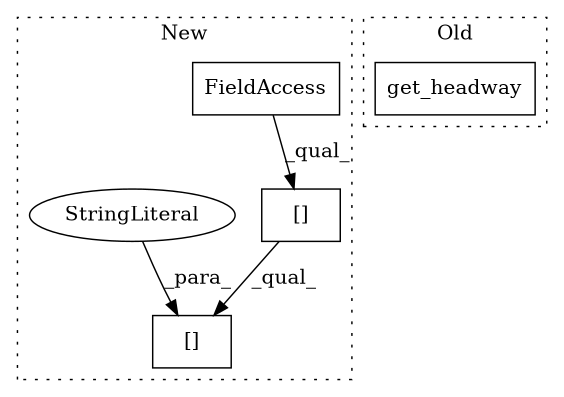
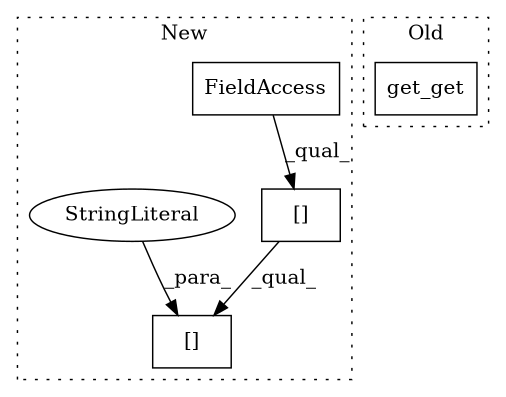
  digraph {
    node [a=2 shape=box]
    n1 [l="14,1" label="[]" s="2624,2645"]
    n2 [a=22 l=13 label=FieldAccess s=2624]
    n3 [l="23,1" label="[]" s="2624,2666"]
    n4 [a=45 l=19 label=StringLiteral s=2647 shape=ellipse]
-   n5 [a=32 l="12,1" label=get_headway s="2533,2552"]
+   n5 [a=32 l="12,1" label=get_get s="2533,2552"]
    subgraph cluster_1 {
      label=New
      style=dotted
      n1
      n2
      n3
      n4
    }
    subgraph cluster_2 {
      label=Old
      style=dotted
      n5
    }
    n1 -> n3 [label=_qual_]
    n2 -> n1 [label=_qual_]
    n4 -> n3 [label=_para_]
  }
